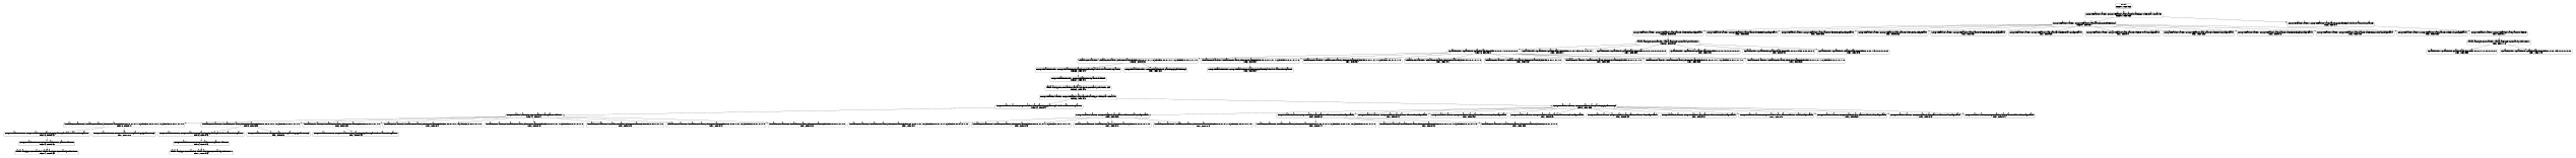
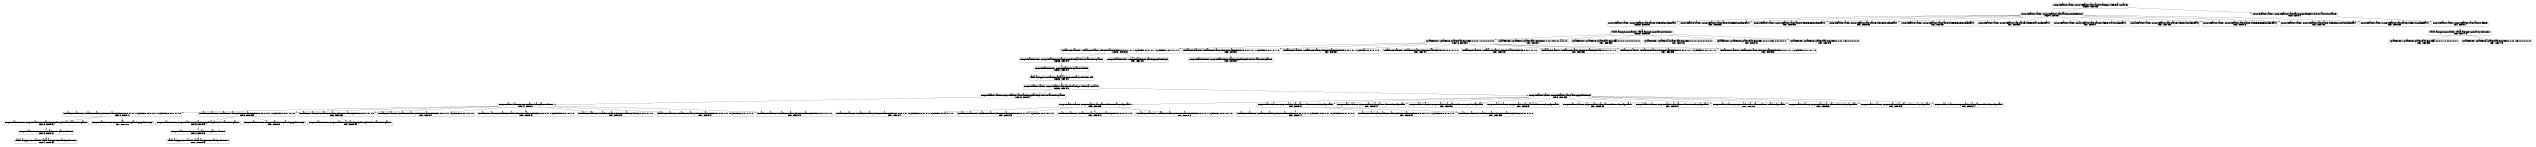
  digraph {
    node [shape=box style=rounded]
-   n1 [label="ROOT\nN=300, Q=0.935"]
    n2 [label="ComputePathToState#1.ComputePathToState.named_state=gp7_detect_arucomarker\nN=300, Q=0.935"]
    n3 [label="ComputePathToState#1.ComputePathToState.planning_pipeline=ompl\nN=294, Q=0.937"]
    n4 [label="ComputePathToState#1.ComputePathToState.planning_pipeline=pilz_industrial_motion_planner\nN=5, Q=0.841"]
    n5 [label="ComputePathToState#1.ComputePathToState.planner_id=RRTkConfigDefault\nN=283, Q=0.938"]
    n6 [label="ComputePathToState#1.ComputePathToState.planner_id=TRRTkConfigDefault\nN=1, Q=0.936"]
    n7 [label="ComputePathToState#1.ComputePathToState.planner_id=KPIECEkConfigDefault\nN=1, Q=0.939"]
    n8 [label="ComputePathToState#1.ComputePathToState.planner_id=SBLkConfigDefault\nN=1, Q=0.936"]
    n9 [label="ComputePathToState#1.ComputePathToState.planner_id=BKPIECEkConfigDefault\nN=1, Q=0.937"]
    n10 [label="ComputePathToState#1.ComputePathToState.planner_id=RRTstarkConfigDefault\nN=1, Q=0.938"]
    n11 [label="ComputePathToState#1.ComputePathToState.planner_id=PRMstarkConfigDefault\nN=1, Q=0.941"]
    n12 [label="ComputePathToState#1.ComputePathToState.planner_id=PRMkConfigDefault\nN=1, Q=0.938"]
    n13 [label="ComputePathToState#1.ComputePathToState.planner_id=LBKPIECEkConfigDefault\nN=1, Q=0.943"]
    n14 [label="ComputePathToState#1.ComputePathToState.planner_id=RRTConnectkConfigDefault\nN=1, Q=0.450"]
    n15 [label="ComputePathToState#1.ComputePathToState.planner_id=ESTkConfigDefault\nN=1, Q=0.939"]
    n16 [label="YaskawaGripperCommand#1.YaskawaGripperCommand.position=0.0\nN=282, Q=0.938"]
    n17 [label="UpdatePose#1.UpdatePose.update_relative_pose=0.0;0.0;0.11;0.0;0.0;0.0;0.0\nN=276, Q=0.938"]
    n18 [label="UpdatePose#1.UpdatePose.update_relative_pose=0.0;0.0;0.105;0.0;0.0;0.0;0.0\nN=1, Q=0.924"]
    n19 [label="UpdatePose#1.UpdatePose.update_relative_pose=0.0;0.0;0.10;0.0;0.0;0.0;0.0\nN=1, Q=0.939"]
    n20 [label="UpdatePose#1.UpdatePose.update_relative_pose=0.0;0.0;0.12;0.0;0.0;0.0;0.0\nN=1, Q=0.943"]
    n21 [label="UpdatePose#1.UpdatePose.update_relative_pose=0.0;0.0;0.125;0.0;0.0;0.0;0.0\nN=1, Q=0.943"]
    n22 [label="UpdatePose#1.UpdatePose.update_relative_pose=0.0;0.0;0.115;0.0;0.0;0.0;0.0\nN=1, Q=0.943"]
    n23 [label="SetPathConstraints#1.SetPathConstraints.joint_constraints=joint_1_s,0.0,0.1,0.1,1.0;joint_3_s,0.0,0.1,0.1,1.0;joint_5_s,0.0,0.1,0.1,1.0\nN=267, Q=0.938"]
    n24 [label="SetPathConstraints#1.SetPathConstraints.joint_constraints=joint_1_s,0.0,0.1,0.1,1.0;joint_3_s,0.0,0.1,0.1,1.0\nN=2, Q=0.937"]
    n25 [label="SetPathConstraints#1.SetPathConstraints.joint_constraints=joint_3_s,0.0,0.1,0.1,1.0;joint_6_s,0.0,0.1,0.1,1.0\nN=1, Q=0.937"]
    n26 [label="SetPathConstraints#1.SetPathConstraints.joint_constraints=joint_1_s,0.0,0.1,0.1,1.0\nN=1, Q=0.941"]
    n27 [label="SetPathConstraints#1.SetPathConstraints.joint_constraints=joint_3_s,0.0,0.1,0.1,1.0\nN=1, Q=0.937"]
    n28 [label="SetPathConstraints#1.SetPathConstraints.joint_constraints=joint_5_s,0.0,0.1,0.1,1.0\nN=1, Q=0.939"]
    n29 [label="SetPathConstraints#1.SetPathConstraints.joint_constraints=joint_1_s,0.0,0.1,0.1,1.0;joint_5_s,0.0,0.1,0.1,1.0\nN=1, Q=0.989"]
    n30 [label="SetPathConstraints#1.SetPathConstraints.joint_constraints=joint_3_s,0.0,0.1,0.1,1.0;joint_5_s,0.0,0.1,0.1,1.0\nN=1, Q=0.938"]
    n31 [label="ComputePathToPose#1.ComputePathToPose.planning_pipeline=pilz_industrial_motion_planner\nN=265, Q=0.940"]
    n32 [label="ComputePathToPose#1.ComputePathToPose.planning_pipeline=ompl\nN=1, Q=0.300"]
    n33 [label="ComputePathToPose#1.ComputePathToPose.planner_id=PTP\nN=264, Q=0.940"]
    n34 [label="YaskawaGripperCommand#2.YaskawaGripperCommand.position=0.235\nN=263, Q=0.940"]
    n35 [label="ComputePathToState#2.ComputePathToState.named_state=gp7_detect_arucomarker\nN=262, Q=0.940"]
    n36 [label="ComputePathToState#2.ComputePathToState.planning_pipeline=pilz_industrial_motion_planner\nN=242, Q=0.941"]
    n37 [label="ComputePathToState#2.ComputePathToState.planning_pipeline=ompl\nN=19, Q=0.933"]
    n38 [label="ComputePathToState#2.ComputePathToState.planner_id=PTP\nN=241, Q=0.941"]
    n39 [label="SetPathConstraints#2.SetPathConstraints.joint_constraints=joint_1_s,0.0,0.1,0.1,1.0;joint_3_s,0.0,0.1,0.1,1.0;joint_5_s,0.0,0.1,0.1,1.0\nN=218, Q=0.941"]
    n40 [label="SetPathConstraints#2.SetPathConstraints.joint_constraints=joint_1_s,0.0,0.1,0.1,1.0;joint_3_s,0.0,0.1,0.1,1.0\nN=15, Q=0.935"]
    n41 [label="SetPathConstraints#2.SetPathConstraints.joint_constraints=joint_1_s,0.0,0.1,0.1,1.0\nN=2, Q=0.943"]
    n42 [label="SetPathConstraints#2.SetPathConstraints.joint_constraints=joint_3_s,0.0,0.1,0.1,1.0;joint_6_s,0.0,0.1,0.1,1.0\nN=1, Q=0.941"]
    n43 [label="SetPathConstraints#2.SetPathConstraints.joint_constraints=joint_3_s,0.0,0.1,0.1,1.0;joint_5_s,0.0,0.1,0.1,1.0\nN=1, Q=0.942"]
    n44 [label="SetPathConstraints#2.SetPathConstraints.joint_constraints=joint_3_s,0.0,0.1,0.1,1.0\nN=1, Q=0.943"]
    n45 [label="SetPathConstraints#2.SetPathConstraints.joint_constraints=joint_1_s,0.0,0.1,0.1,1.0;joint_5_s,0.0,0.1,0.1,1.0\nN=1, Q=0.942"]
    n46 [label="SetPathConstraints#2.SetPathConstraints.joint_constraints=joint_5_s,0.0,0.1,0.1,1.0\nN=1, Q=0.942"]
    n47 [label="ComputePathToPose#2.ComputePathToPose.planning_pipeline=pilz_industrial_motion_planner\nN=216, Q=0.942"]
    n48 [label="ComputePathToPose#2.ComputePathToPose.planning_pipeline=ompl\nN=1, Q=0.788"]
    n49 [label="ComputePathToPose#2.ComputePathToPose.planner_id=PTP\nN=215, Q=0.942"]
    n50 [label="YaskawaGripperCommand#3.YaskawaGripperCommand.position=0.0\nN=214, Q=0.942"]
    n51 [label="ComputePathToPose#2.ComputePathToPose.planning_pipeline=pilz_industrial_motion_planner\nN=13, Q=0.943"]
    n52 [label="ComputePathToPose#2.ComputePathToPose.planning_pipeline=ompl\nN=1, Q=0.831"]
    n53 [label="ComputePathToPose#2.ComputePathToPose.planner_id=PTP\nN=12, Q=0.943"]
    n54 [label="YaskawaGripperCommand#3.YaskawaGripperCommand.position=0.0\nN=11, Q=0.943"]
    n55 [label="ComputePathToPose#2.ComputePathToPose.planning_pipeline=pilz_industrial_motion_planner\nN=1, Q=0.943"]
    n56 [label="ComputePathToState#2.ComputePathToState.planner_id=RRTstarkConfigDefault\nN=5, Q=0.928"]
    n57 [label="ComputePathToState#2.ComputePathToState.planner_id=RRTConnectkConfigDefault\nN=4, Q=0.942"]
    n58 [label="ComputePathToState#2.ComputePathToState.planner_id=RRTkConfigDefault\nN=1, Q=0.940"]
    n59 [label="ComputePathToState#2.ComputePathToState.planner_id=LBKPIECEkConfigDefault\nN=1, Q=0.942"]
    n60 [label="ComputePathToState#2.ComputePathToState.planner_id=KPIECEkConfigDefault\nN=1, Q=0.918"]
    n61 [label="ComputePathToState#2.ComputePathToState.planner_id=PRMkConfigDefault\nN=1, Q=0.943"]
    n62 [label="ComputePathToState#2.ComputePathToState.planner_id=BKPIECEkConfigDefault\nN=1, Q=0.942"]
    n63 [label="ComputePathToState#2.ComputePathToState.planner_id=PRMstarkConfigDefault\nN=1, Q=0.878"]
    n64 [label="ComputePathToState#2.ComputePathToState.planner_id=ESTkConfigDefault\nN=1, Q=0.938"]
    n65 [label="ComputePathToState#2.ComputePathToState.planner_id=TRRTkConfigDefault\nN=1, Q=0.942"]
    n66 [label="ComputePathToState#2.ComputePathToState.planner_id=SBLkConfigDefault\nN=1, Q=0.941"]
    n67 [label="SetPathConstraints#2.SetPathConstraints.joint_constraints=joint_1_s,0.0,0.1,0.1,1.0;joint_3_s,0.0,0.1,0.1,1.0;joint_5_s,0.0,0.1,0.1,1.0\nN=1, Q=0.941"]
    n68 [label="SetPathConstraints#2.SetPathConstraints.joint_constraints=joint_1_s,0.0,0.1,0.1,1.0;joint_3_s,0.0,0.1,0.1,1.0\nN=1, Q=0.943"]
    n69 [label="SetPathConstraints#2.SetPathConstraints.joint_constraints=joint_1_s,0.0,0.1,0.1,1.0\nN=1, Q=0.940"]
    n70 [label="SetPathConstraints#2.SetPathConstraints.joint_constraints=joint_3_s,0.0,0.1,0.1,1.0;joint_6_s,0.0,0.1,0.1,1.0\nN=1, Q=0.876"]
    n71 [label="SetPathConstraints#2.SetPathConstraints.joint_constraints=joint_1_s,0.0,0.1,0.1,1.0;joint_3_s,0.0,0.1,0.1,1.0;joint_5_s,0.0,0.1,0.1,1.0\nN=1, Q=0.944"]
    n72 [label="SetPathConstraints#2.SetPathConstraints.joint_constraints=joint_1_s,0.0,0.1,0.1,1.0;joint_3_s,0.0,0.1,0.1,1.0\nN=1, Q=0.943"]
    n73 [label="SetPathConstraints#2.SetPathConstraints.joint_constraints=joint_1_s,0.0,0.1,0.1,1.0\nN=1, Q=0.938"]
    n74 [label="ComputePathToPose#1.ComputePathToPose.planning_pipeline=pilz_industrial_motion_planner\nN=1, Q=0.937"]
    n75 [label="ComputePathToState#1.ComputePathToState.planner_id=PTP\nN=4, Q=0.817"]
    n76 [label="YaskawaGripperCommand#1.YaskawaGripperCommand.position=0.0\nN=3, Q=0.776"]
    n77 [label="UpdatePose#1.UpdatePose.update_relative_pose=0.0;0.0;0.11;0.0;0.0;0.0;0.0\nN=1, Q=0.939"]
    n78 [label="UpdatePose#1.UpdatePose.update_relative_pose=0.0;0.0;0.105;0.0;0.0;0.0;0.0\nN=1, Q=0.449"]
-   n1 -> n2
    n2 -> n3
    n2 -> n4
    n3 -> n5
    n3 -> n6
    n3 -> n7
    n3 -> n8
    n3 -> n9
    n3 -> n10
    n3 -> n11
    n3 -> n12
    n3 -> n13
    n3 -> n14
    n3 -> n15
    n4 -> n75
    n5 -> n16
    n16 -> n17
    n16 -> n18
    n16 -> n19
    n16 -> n20
    n16 -> n21
    n16 -> n22
    n17 -> n23
    n17 -> n24
    n17 -> n25
    n17 -> n26
    n17 -> n27
    n17 -> n28
    n17 -> n29
    n17 -> n30
    n23 -> n31
    n23 -> n32
    n24 -> n74
    n31 -> n33
    n33 -> n34
    n34 -> n35
    n35 -> n36
    n35 -> n37
    n36 -> n38
    n37 -> n56
    n37 -> n57
    n37 -> n58
    n37 -> n59
    n37 -> n60
    n37 -> n61
    n37 -> n62
    n37 -> n63
    n37 -> n64
    n37 -> n65
    n37 -> n66
    n38 -> n39
    n38 -> n40
    n38 -> n41
    n38 -> n42
    n38 -> n43
    n38 -> n44
    n38 -> n45
    n38 -> n46
    n39 -> n47
    n39 -> n48
    n40 -> n51
    n40 -> n52
    n41 -> n55
    n47 -> n49
    n49 -> n50
    n51 -> n53
    n53 -> n54
    n56 -> n67
    n56 -> n68
    n56 -> n69
    n56 -> n70
    n57 -> n71
    n57 -> n72
    n57 -> n73
    n75 -> n76
    n76 -> n77
    n76 -> n78
  }
